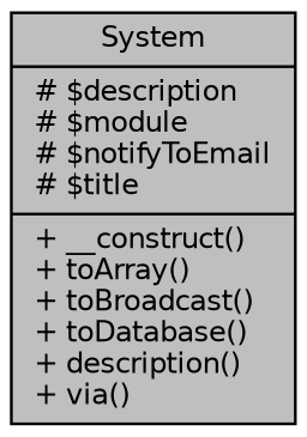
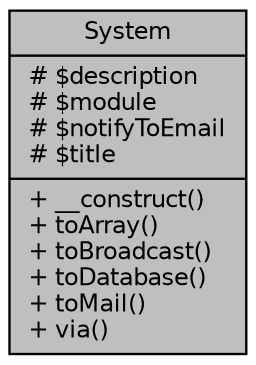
  digraph {
-   n1 [color=black fillcolor=grey75 fontcolor=black fontname=Helvetica fontsize=10 height=0.2 label="{System\n|# $description\l# $module\l# $notifyToEmail\l# $title\l|+ __construct()\l+ toArray()\l+ toBroadcast()\l+ toDatabase()\l+ description()\l+ via()\l}" shape=record style=filled width=0.4]
+   n1 [color=black fillcolor=grey75 fontcolor=black fontname=Helvetica fontsize=10 height=0.2 label="{System\n|# $description\l# $module\l# $notifyToEmail\l# $title\l|+ __construct()\l+ toArray()\l+ toBroadcast()\l+ toDatabase()\l+ toMail()\l+ via()\l}" shape=record style=filled width=0.4]
  }
